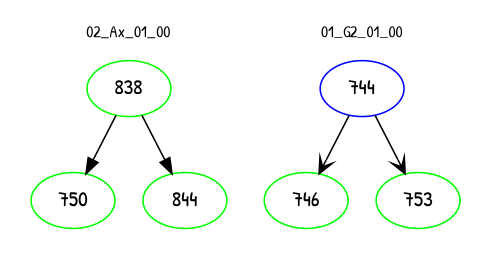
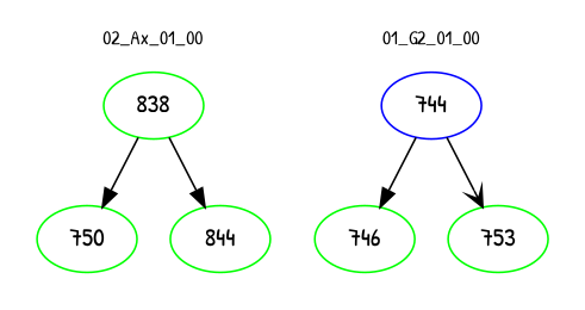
  digraph {
    fontname="Patrick Hand"
    node [color=green fontname="Patrick Hand"]
    edge [arrowhead=normal color=black fontname="Patrick Hand"]
    n1 [label=838]
    n2 [label=750]
    n3 [label=844]
    n4 [color=blue label=744]
    n5 [label=746]
    n6 [label=753]
    subgraph cluster_1 {
      color=white
      fontsize=10
      label="02_Ax_01_00"
      n1
      n2
      n3
    }
    subgraph cluster_2 {
      color=white
      fontsize=10
      label="01_G2_01_00"
      n4
      n5
      n6
    }
    n1 -> n2
    n1 -> n3
-   n4 -> n5 [arrowhead=vee]
+   n4 -> n5
    n4 -> n6 [arrowhead=vee]
  }
